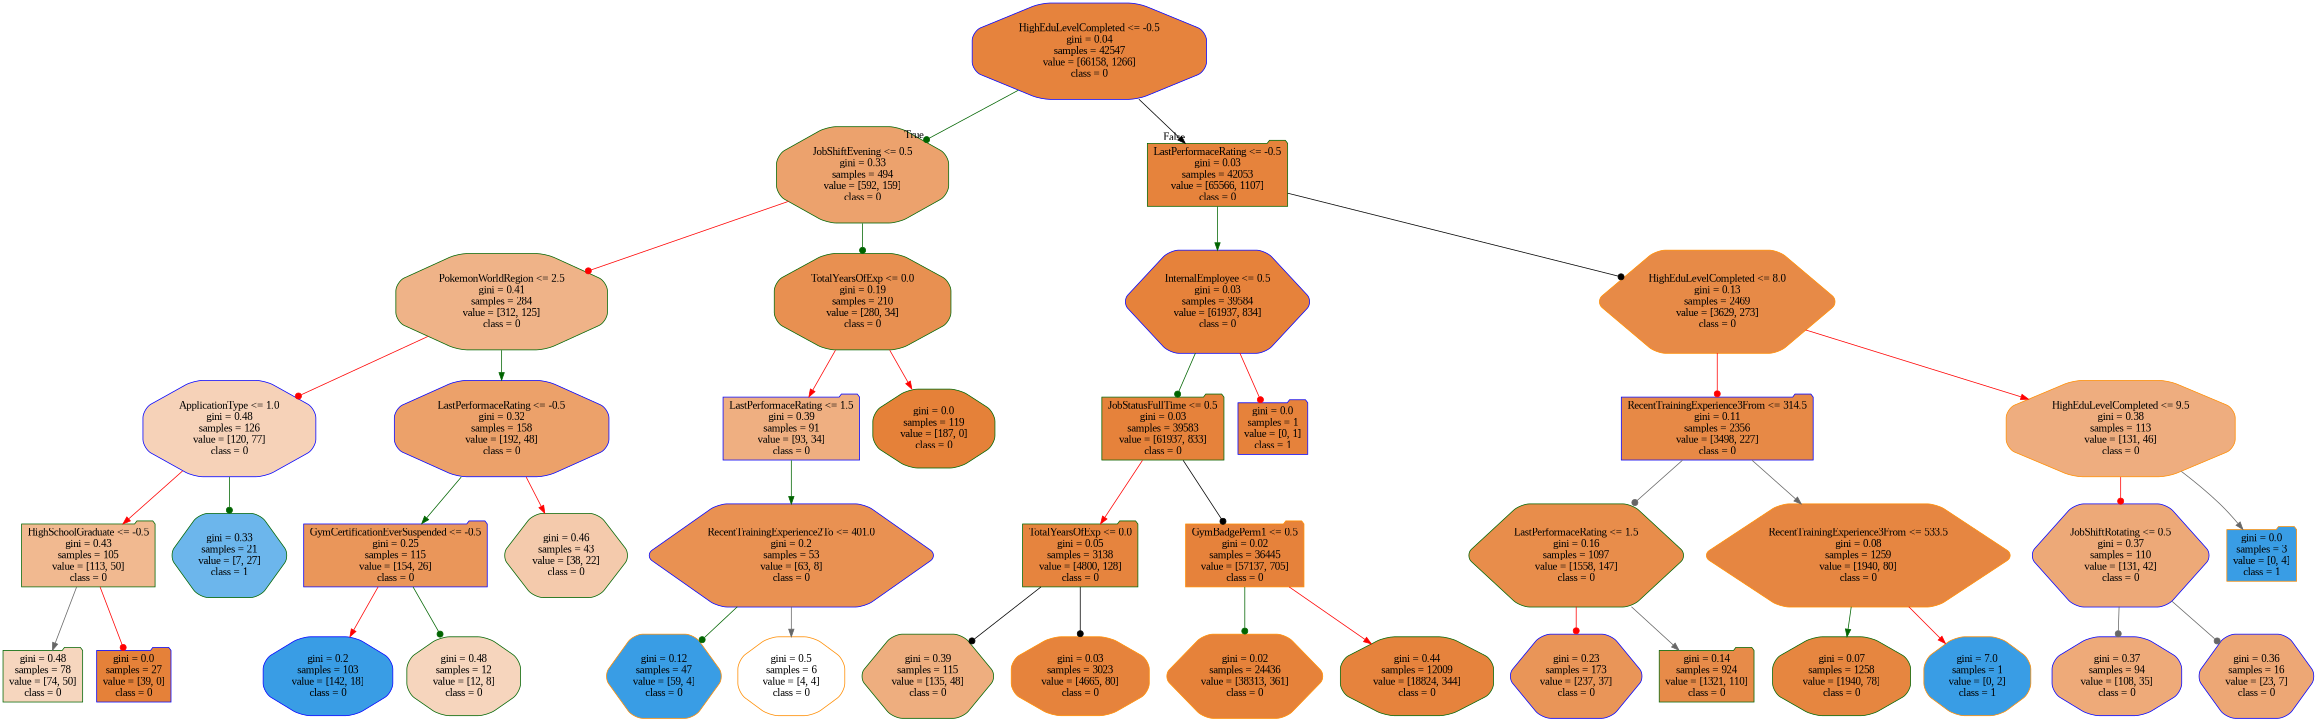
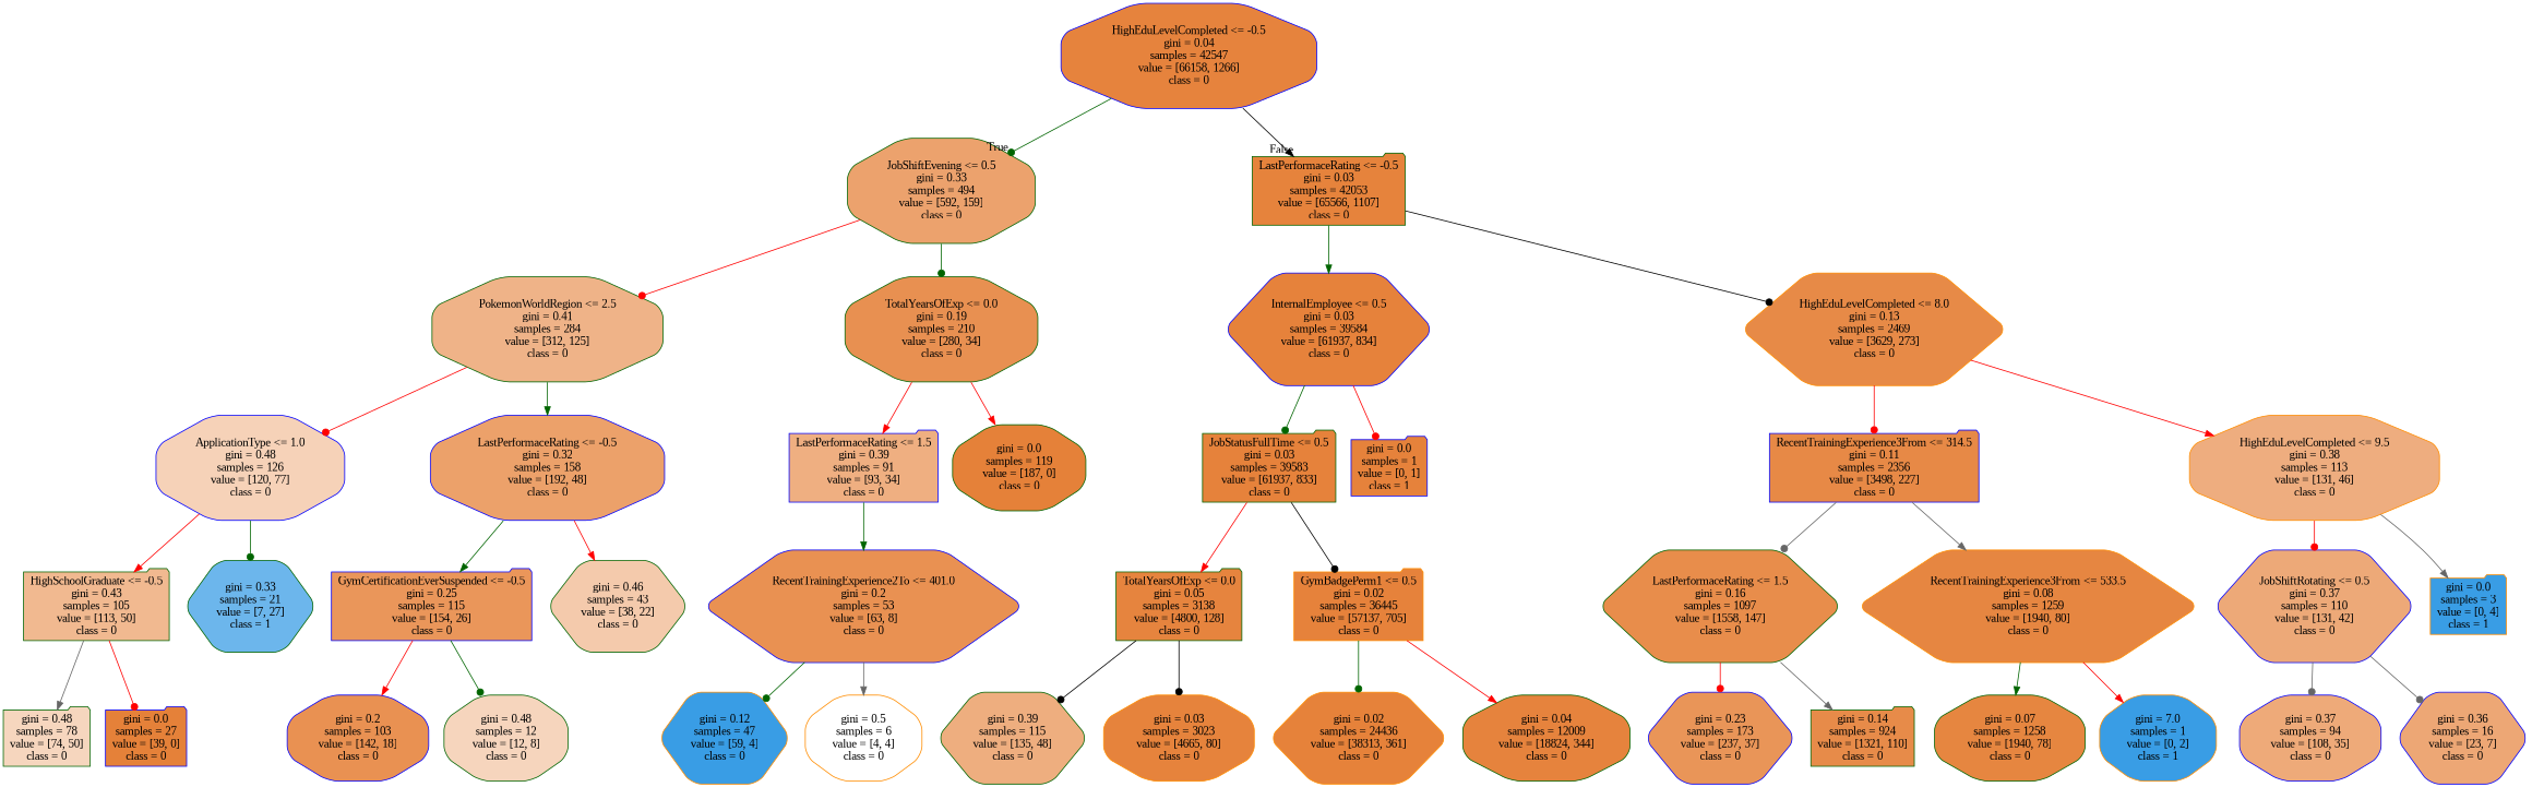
  digraph {
    fontname="Liberation Serif"
    node [color=darkgreen fillcolor="#e58139fc" fontname="Liberation Serif" shape=octagon style="filled, rounded"]
    edge [arrowhead=dot color=red fontname="Liberation Serif"]
    n1 [color=blue fillcolor="#e58139fa" label="HighEduLevelCompleted <= -0.5\ngini = 0.04\nsamples = 42547\nvalue = [66158, 1266]\nclass = 0"]
    n2 [fillcolor="#e58139bb" label="JobShiftEvening <= 0.5\ngini = 0.33\nsamples = 494\nvalue = [592, 159]\nclass = 0"]
    n3 [fillcolor="#e58139fb" label="LastPerformaceRating <= -0.5\ngini = 0.03\nsamples = 42053\nvalue = [65566, 1107]\nclass = 0" shape=folder]
    n4 [fillcolor="#e5813999" label="PokemonWorldRegion <= 2.5\ngini = 0.41\nsamples = 284\nvalue = [312, 125]\nclass = 0"]
    n5 [fillcolor="#e58139e0" label="TotalYearsOfExp <= 0.0\ngini = 0.19\nsamples = 210\nvalue = [280, 34]\nclass = 0"]
    n6 [color=blue label="InternalEmployee <= 0.5\ngini = 0.03\nsamples = 39584\nvalue = [61937, 834]\nclass = 0" shape=hexagon]
    n7 [color=darkorange fillcolor="#e58139ec" label="HighEduLevelCompleted <= 8.0\ngini = 0.13\nsamples = 2469\nvalue = [3629, 273]\nclass = 0" shape=hexagon]
    n8 [color=blue fillcolor="#e581395b" label="ApplicationType <= 1.0\ngini = 0.48\nsamples = 126\nvalue = [120, 77]\nclass = 0"]
    n9 [color=blue fillcolor="#e58139bf" label="LastPerformaceRating <= -0.5\ngini = 0.32\nsamples = 158\nvalue = [192, 48]\nclass = 0"]
    n10 [color=blue fillcolor="#e58139a2" label="LastPerformaceRating <= 1.5\ngini = 0.39\nsamples = 91\nvalue = [93, 34]\nclass = 0" shape=folder]
    n11 [fillcolor="#e58139ff" label="gini = 0.0\nsamples = 119\nvalue = [187, 0]\nclass = 0"]
    n12 [fillcolor="#e581398e" label="HighSchoolGraduate <= -0.5\ngini = 0.43\nsamples = 105\nvalue = [113, 50]\nclass = 0" shape=folder]
    n13 [fillcolor="#399de5bd" label="gini = 0.33\nsamples = 21\nvalue = [7, 27]\nclass = 1" shape=hexagon]
    n14 [color=blue fillcolor="#e58139d4" label="GymCertificationEverSuspended <= -0.5\ngini = 0.25\nsamples = 115\nvalue = [154, 26]\nclass = 0" shape=folder]
    n15 [fillcolor="#e581396b" label="gini = 0.46\nsamples = 43\nvalue = [38, 22]\nclass = 0" shape=hexagon]
    n16 [fillcolor="#e5813953" label="gini = 0.48\nsamples = 78\nvalue = [74, 50]\nclass = 0" shape=folder]
    n17 [color=blue fillcolor="#e58139ff" label="gini = 0.0\nsamples = 27\nvalue = [39, 0]\nclass = 0" shape=folder]
-   n18 [color=blue fillcolor="#399de5ff" label="gini = 0.2\nsamples = 103\nvalue = [142, 18]\nclass = 0"]
+   n18 [color=blue fillcolor="#e58139df" label="gini = 0.2\nsamples = 103\nvalue = [142, 18]\nclass = 0"]
    n19 [fillcolor="#e5813955" label="gini = 0.48\nsamples = 12\nvalue = [12, 8]\nclass = 0"]
    n20 [color=blue fillcolor="#e58139df" label="RecentTrainingExperience2To <= 401.0\ngini = 0.2\nsamples = 53\nvalue = [63, 8]\nclass = 0" shape=hexagon]
    n21 [color=darkorange fillcolor="#399de5ff" label="gini = 0.12\nsamples = 47\nvalue = [59, 4]\nclass = 0" shape=hexagon]
    n22 [color=darkorange fillcolor="#e5813900" label="gini = 0.5\nsamples = 6\nvalue = [4, 4]\nclass = 0"]
    n23 [label="JobStatusFullTime <= 0.5\ngini = 0.03\nsamples = 39583\nvalue = [61937, 833]\nclass = 0" shape=folder]
    n24 [color=blue label="gini = 0.0\nsamples = 1\nvalue = [0, 1]\nclass = 1" shape=folder]
    n25 [color=blue fillcolor="#e58139ee" label="RecentTrainingExperience3From <= 314.5\ngini = 0.11\nsamples = 2356\nvalue = [3498, 227]\nclass = 0" shape=folder]
    n26 [color=darkorange fillcolor="#e58139a5" label="HighEduLevelCompleted <= 9.5\ngini = 0.38\nsamples = 113\nvalue = [131, 46]\nclass = 0"]
    n27 [fillcolor="#e58139f8" label="TotalYearsOfExp <= 0.0\ngini = 0.05\nsamples = 3138\nvalue = [4800, 128]\nclass = 0" shape=folder]
    n28 [color=darkorange label="GymBadgePerm1 <= 0.5\ngini = 0.02\nsamples = 36445\nvalue = [57137, 705]\nclass = 0" shape=folder]
    n29 [fillcolor="#e58139a4" label="gini = 0.39\nsamples = 115\nvalue = [135, 48]\nclass = 0" shape=hexagon]
    n30 [color=darkorange fillcolor="#e58139fb" label="gini = 0.03\nsamples = 3023\nvalue = [4665, 80]\nclass = 0"]
    n31 [color=darkorange fillcolor="#e58139fd" label="gini = 0.02\nsamples = 24436\nvalue = [38313, 361]\nclass = 0" shape=hexagon]
-   n32 [fillcolor="#e58139fa" label="gini = 0.44\nsamples = 12009\nvalue = [18824, 344]\nclass = 0"]
+   n32 [fillcolor="#e58139fa" label="gini = 0.04\nsamples = 12009\nvalue = [18824, 344]\nclass = 0"]
    n33 [fillcolor="#e58139e7" label="LastPerformaceRating <= 1.5\ngini = 0.16\nsamples = 1097\nvalue = [1558, 147]\nclass = 0" shape=hexagon]
    n34 [color=darkorange fillcolor="#e58139f4" label="RecentTrainingExperience3From <= 533.5\ngini = 0.08\nsamples = 1259\nvalue = [1940, 80]\nclass = 0" shape=hexagon]
    n35 [color=blue fillcolor="#e58139ad" label="JobShiftRotating <= 0.5\ngini = 0.37\nsamples = 110\nvalue = [131, 42]\nclass = 0" shape=hexagon]
    n36 [color=darkorange fillcolor="#399de5ff" label="gini = 0.0\nsamples = 3\nvalue = [0, 4]\nclass = 1" shape=folder]
    n37 [color=blue fillcolor="#e58139d7" label="gini = 0.23\nsamples = 173\nvalue = [237, 37]\nclass = 0" shape=hexagon]
    n38 [fillcolor="#e58139ea" label="gini = 0.14\nsamples = 924\nvalue = [1321, 110]\nclass = 0" shape=folder]
    n39 [fillcolor="#e58139f5" label="gini = 0.07\nsamples = 1258\nvalue = [1940, 78]\nclass = 0"]
    n40 [color=darkorange fillcolor="#399de5ff" label="gini = 7.0\nsamples = 1\nvalue = [0, 2]\nclass = 1"]
    n41 [color=blue fillcolor="#e58139ac" label="gini = 0.37\nsamples = 94\nvalue = [108, 35]\nclass = 0"]
    n42 [color=blue fillcolor="#e58139b1" label="gini = 0.36\nsamples = 16\nvalue = [23, 7]\nclass = 0" shape=hexagon]
    n1 -> n2 [color=darkgreen headlabel=True labelangle=45 labeldistance=2.5]
    n1 -> n3 [arrowhead=normal color=black headlabel=False labelangle=-45 labeldistance=2.5]
    n2 -> n4
    n2 -> n5 [color=darkgreen]
    n3 -> n6 [arrowhead=normal color=darkgreen]
    n3 -> n7 [color=black]
    n4 -> n8
    n4 -> n9 [arrowhead=normal color=darkgreen]
    n5 -> n10 [arrowhead=normal]
    n5 -> n11 [arrowhead=normal]
    n6 -> n23 [color=darkgreen]
    n6 -> n24
    n7 -> n25
    n7 -> n26 [arrowhead=normal]
    n8 -> n12 [arrowhead=normal]
    n8 -> n13 [color=darkgreen]
    n9 -> n14 [arrowhead=normal color=darkgreen]
    n9 -> n15 [arrowhead=normal]
    n10 -> n20 [arrowhead=normal color=darkgreen]
    n12 -> n16 [arrowhead=normal color=gray40]
    n12 -> n17
    n14 -> n18 [arrowhead=normal]
    n14 -> n19 [color=darkgreen]
    n20 -> n21 [color=darkgreen]
    n20 -> n22 [arrowhead=normal color=gray40]
    n23 -> n27 [arrowhead=normal]
    n23 -> n28 [color=black]
    n25 -> n33 [color=gray40]
    n25 -> n34 [arrowhead=normal color=gray40]
    n26 -> n35
    n26 -> n36 [arrowhead=normal color=gray40]
    n27 -> n29 [color=black]
    n27 -> n30 [color=black]
    n28 -> n31 [color=darkgreen]
    n28 -> n32 [arrowhead=normal]
    n33 -> n37
    n33 -> n38 [arrowhead=normal color=gray40]
    n34 -> n39 [arrowhead=normal color=darkgreen]
    n34 -> n40 [arrowhead=normal]
    n35 -> n41 [color=gray40]
    n35 -> n42 [color=gray40]
  }
